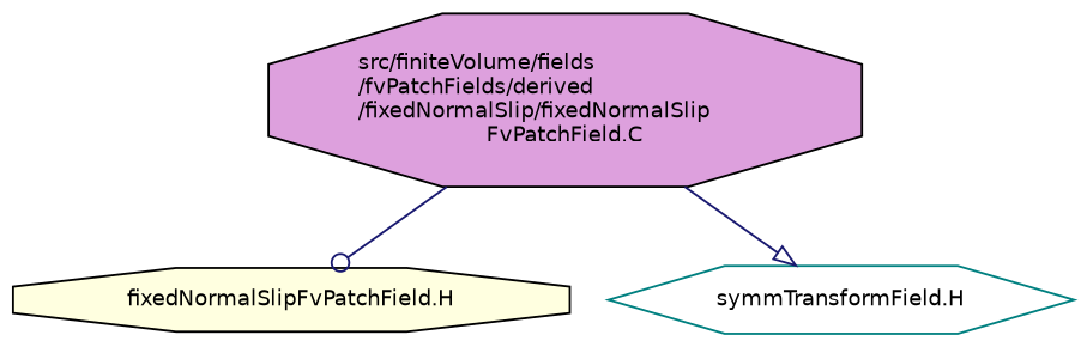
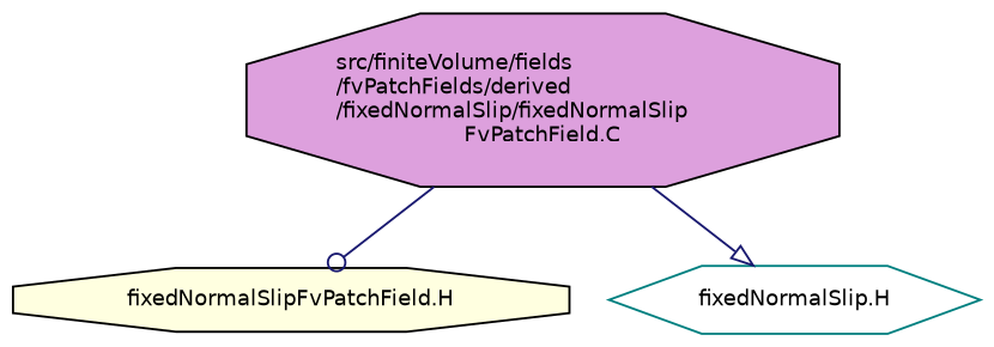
  digraph {
    node [color=black fontname=Helvetica fontsize=10 shape=octagon style=filled]
    edge [color=midnightblue fontname=Helvetica fontsize=10 labelfontname=Helvetica labelfontsize=10 style=solid]
    n1 [fillcolor=plum fontcolor=black height=0.2 label="src/finiteVolume/fields\l/fvPatchFields/derived\l/fixedNormalSlip/fixedNormalSlip\lFvPatchField.C" width=0.4]
    n2 [height=0.2 label="fixedNormalSlipFvPatchField.H" width=0.4 fillcolor=lightyellow]
-   n3 [color=teal height=0.2 label="symmTransformField.H" shape=hexagon width=0.4 fillcolor=white]
+   n3 [color=teal height=0.2 label="fixedNormalSlip.H" shape=hexagon width=0.4 fillcolor=white]
    n1 -> n2 [arrowhead=odot]
    n1 -> n3 [arrowhead=onormal]
  }
